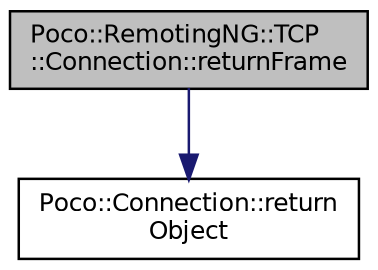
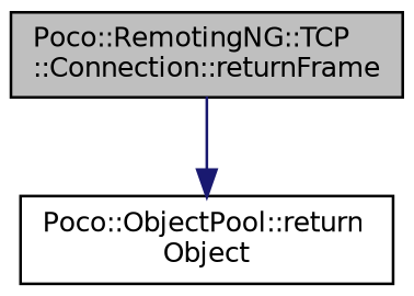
  digraph {
    rankdir=TB
    node [color=black fontname=Helvetica fontsize=10 shape=record style=filled]
    n1 [fillcolor=grey75 fontcolor=black height=0.2 label="Poco::RemotingNG::TCP\l::Connection::returnFrame" width=0.4]
-   n2 [fillcolor=white height=0.2 label="Poco::Connection::return\lObject" width=0.4]
+   n2 [fillcolor=white height=0.2 label="Poco::ObjectPool::return\lObject" width=0.4]
    n1 -> n2 [color=midnightblue fontname=Helvetica fontsize=10 labelfontname=Helvetica labelfontsize=10 style=solid]
  }
